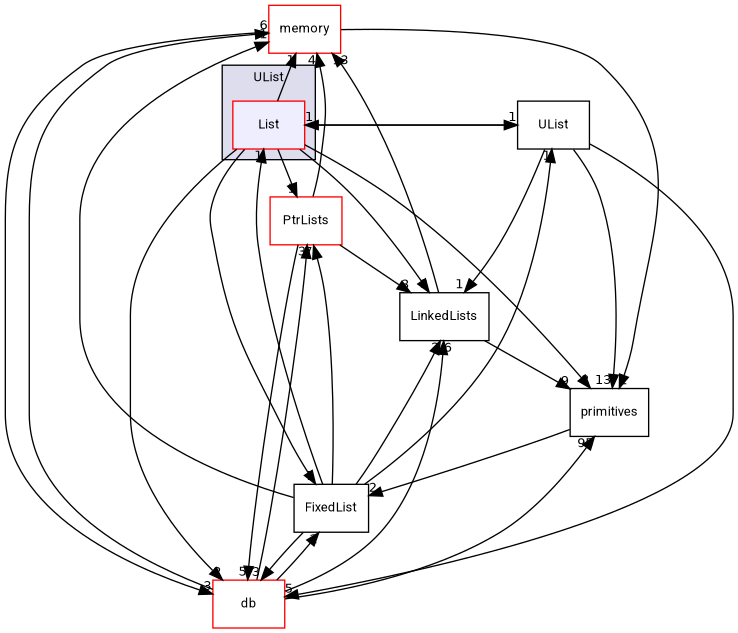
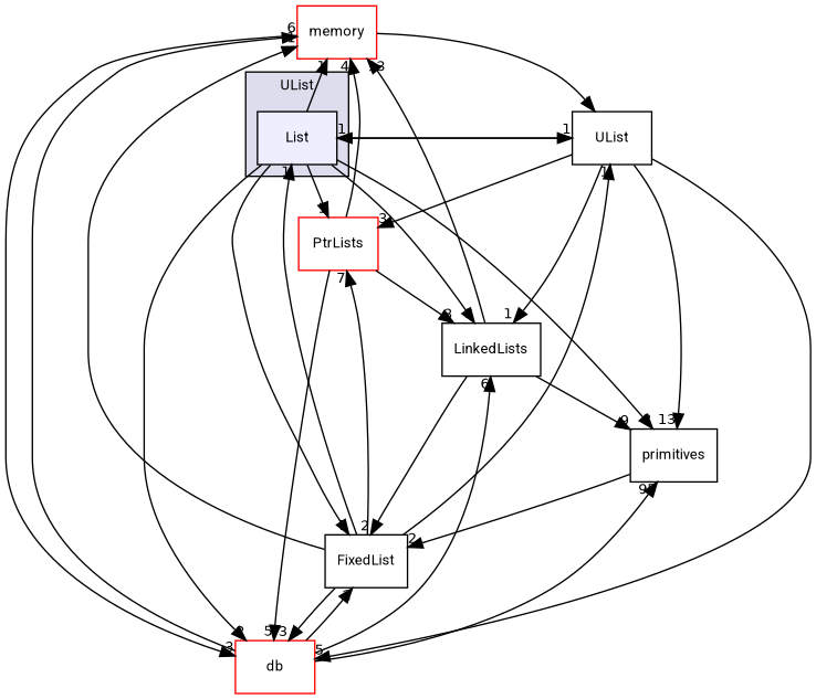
  digraph {
    compound=true
    fontname=Roboto
    node [fontname=Roboto fontsize=10 shape=box]
    edge [fontname=Roboto headlabel=1 labeldistance=1.5 labelfontname=Helvetica labelfontsize=10]
-   n1 [fillcolor="#eeeeff" label=List pencolor=black style=filled color=red]
+   n1 [fillcolor="#eeeeff" label=List pencolor=black style=filled]
    n2 [color=red label=memory]
    n3 [label=FixedList]
    n4 [label=UList]
    n5 [color=red label=PtrLists]
    n6 [color=red label=db]
    n7 [color=black label=primitives]
    n8 [color=black label=LinkedLists]
    subgraph cluster_1 {
      bgcolor="#ddddee"
      fontsize=10
      label=UList
      pencolor=black
      n1
    }
    n1 -> n2
    n1 -> n3
    n1 -> n4
    n1 -> n5
    n1 -> n6 [headlabel=2]
    n1 -> n7 [headlabel=3]
    n1 -> n8 [headlabel=3]
    n2 -> n6 [headlabel=3]
-   n2 -> n7
+   n2 -> n4
    n3 -> n1
    n3 -> n2
    n3 -> n4
    n3 -> n5 [headlabel=7]
    n3 -> n6 [headlabel=3]
-   n3 -> n8 [headlabel=2]
+   n8 -> n3 [headlabel=2]
    n4 -> n1
    n4 -> n6 [headlabel=5]
    n4 -> n7 [headlabel=13]
    n4 -> n8
    n5 -> n2 [headlabel=4]
    n5 -> n6 [headlabel=5]
    n5 -> n8 [headlabel=3]
    n6 -> n2 [headlabel=6]
    n6 -> n3 [headlabel=2]
-   n6 -> n5 [headlabel=3]
+   n4 -> n5 [headlabel=3]
    n6 -> n7 [headlabel=95]
    n6 -> n8 [headlabel=6]
    n7 -> n3 [headlabel=2]
    n8 -> n2 [headlabel=13]
    n8 -> n7 [headlabel=9]
  }
